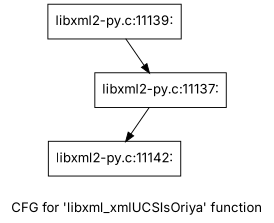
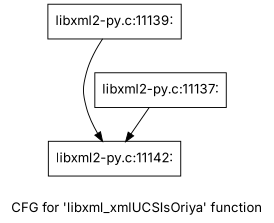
  digraph {
    fontname=Inter
    label="CFG for 'libxml_xmlUCSIsOriya' function"
    node [fontname=Inter shape=record]
    edge [fontname=Inter]
    n1 [label="{libxml2-py.c:11139:}"]
    n2 [label="{libxml2-py.c:11142:}"]
    n3 [label="{libxml2-py.c:11137:}"]
-   n1 -> n3
+   n1 -> n2
    n3 -> n2
  }
